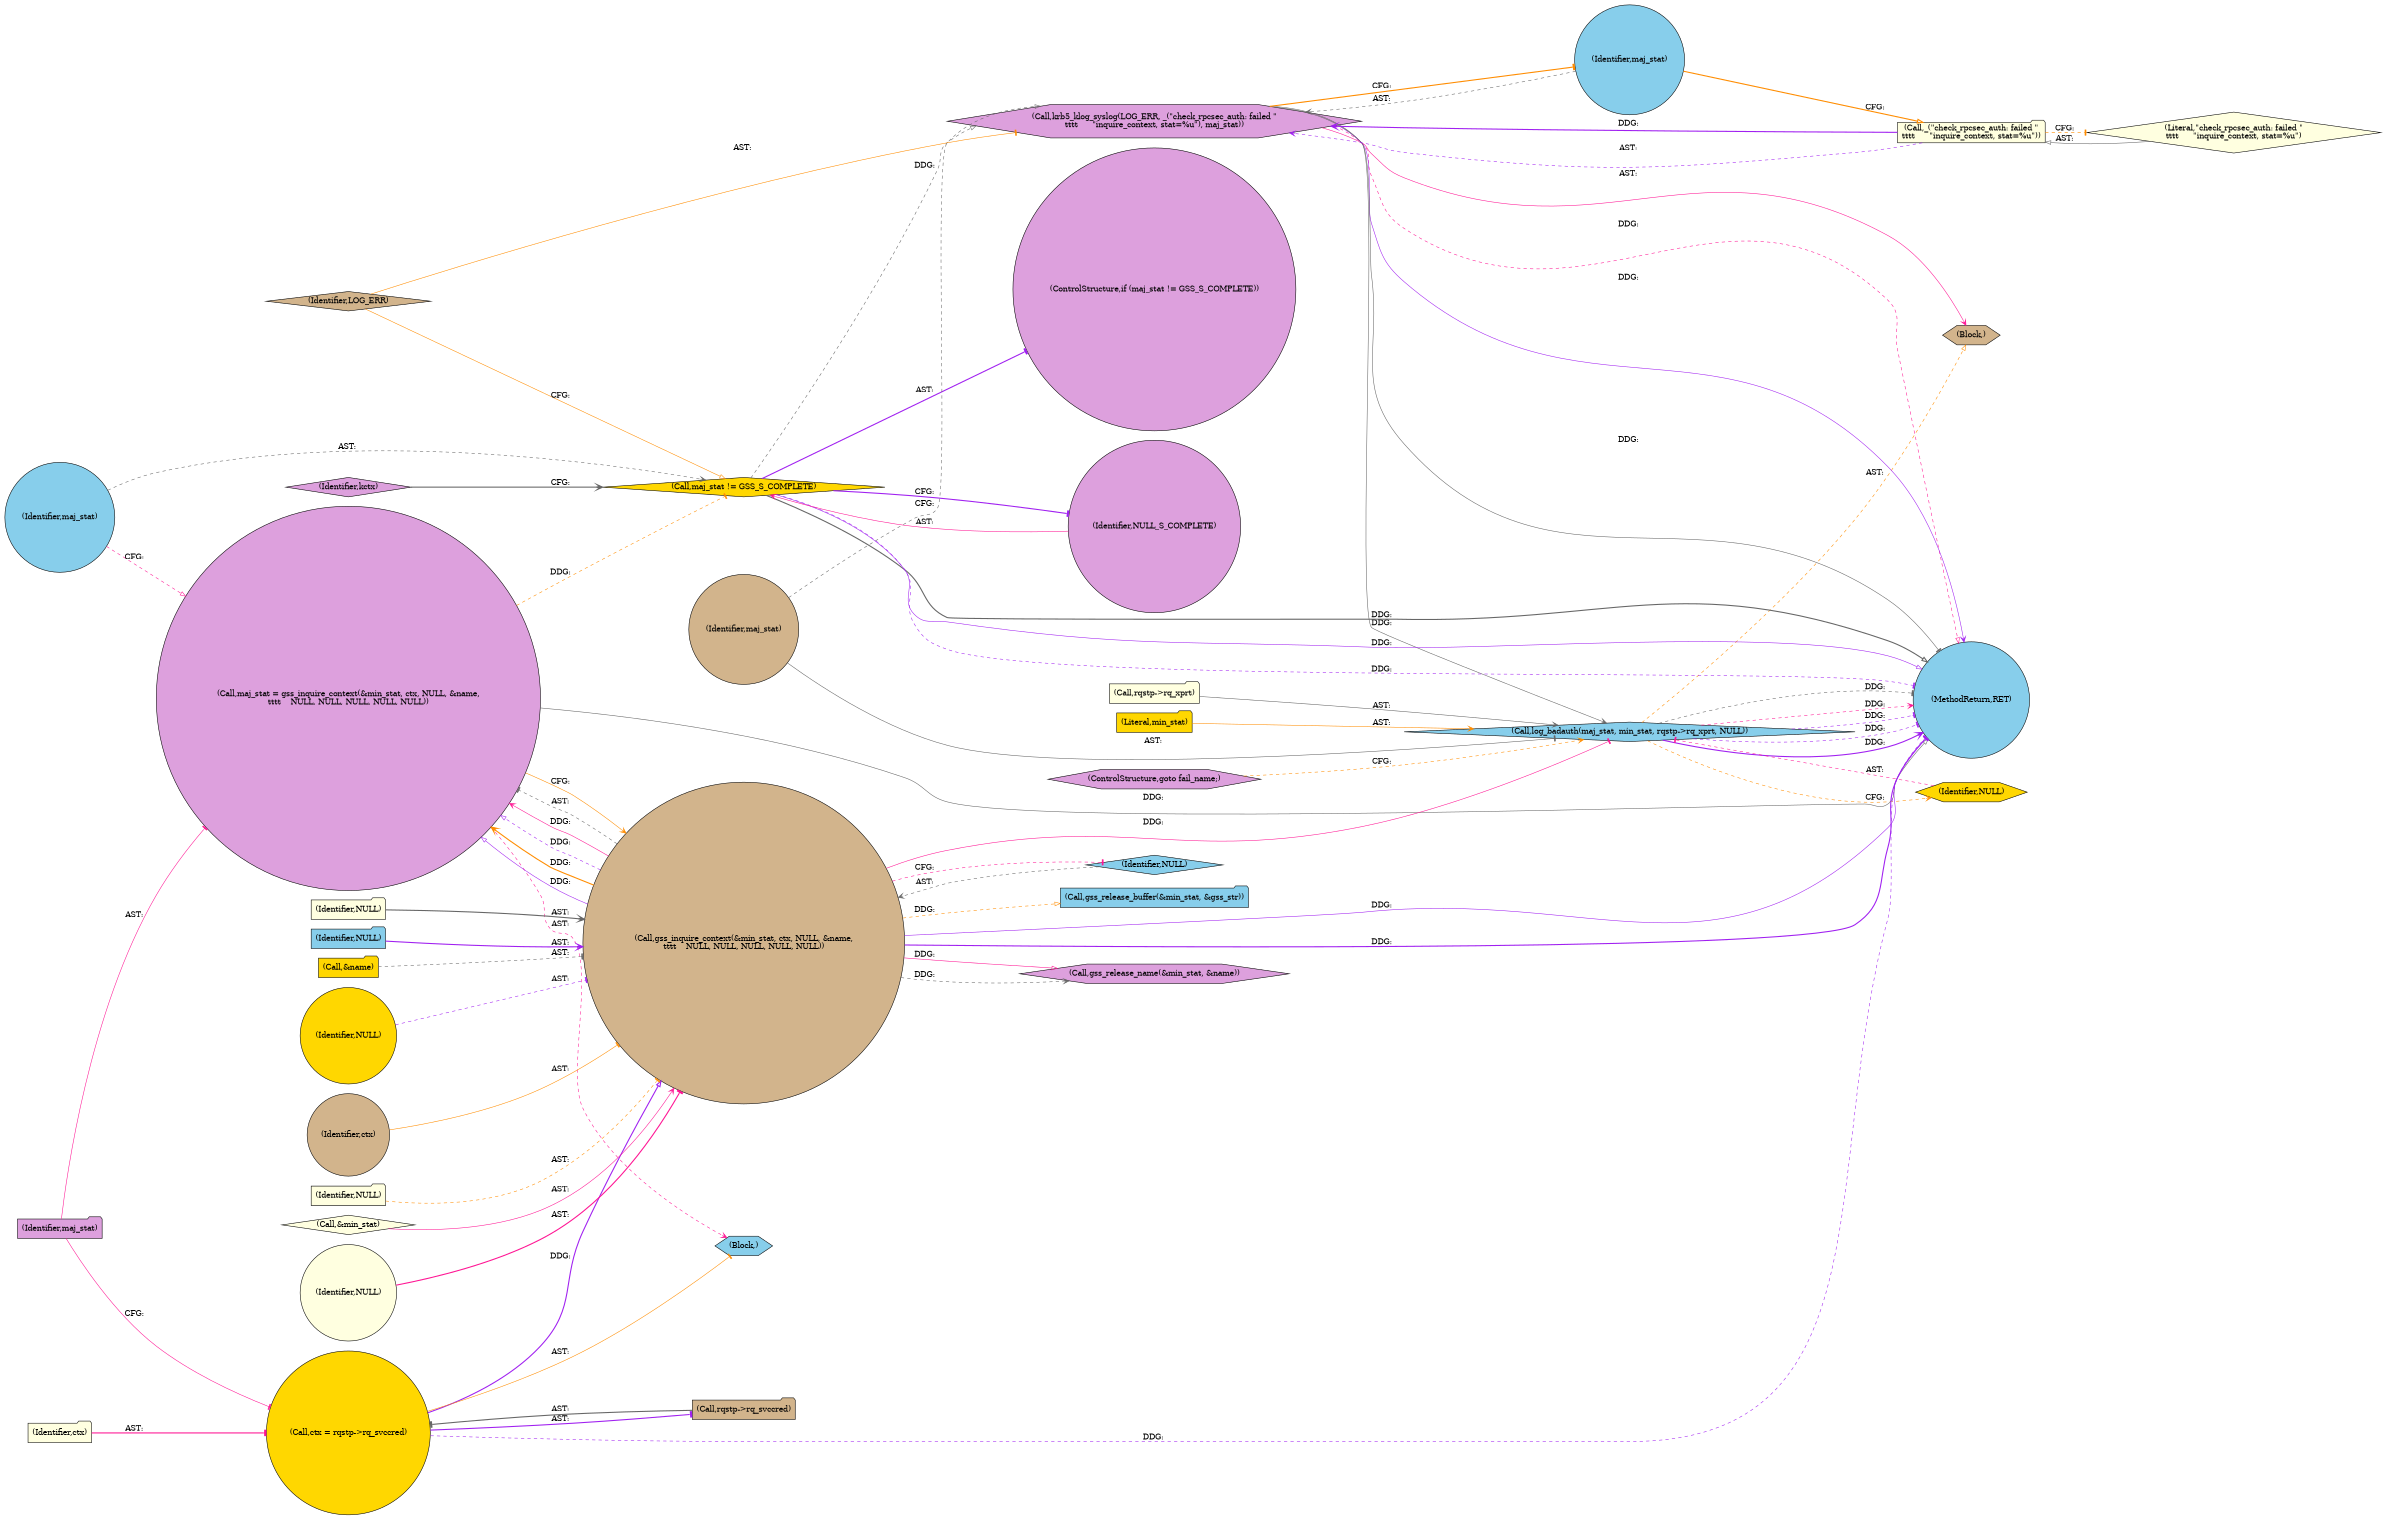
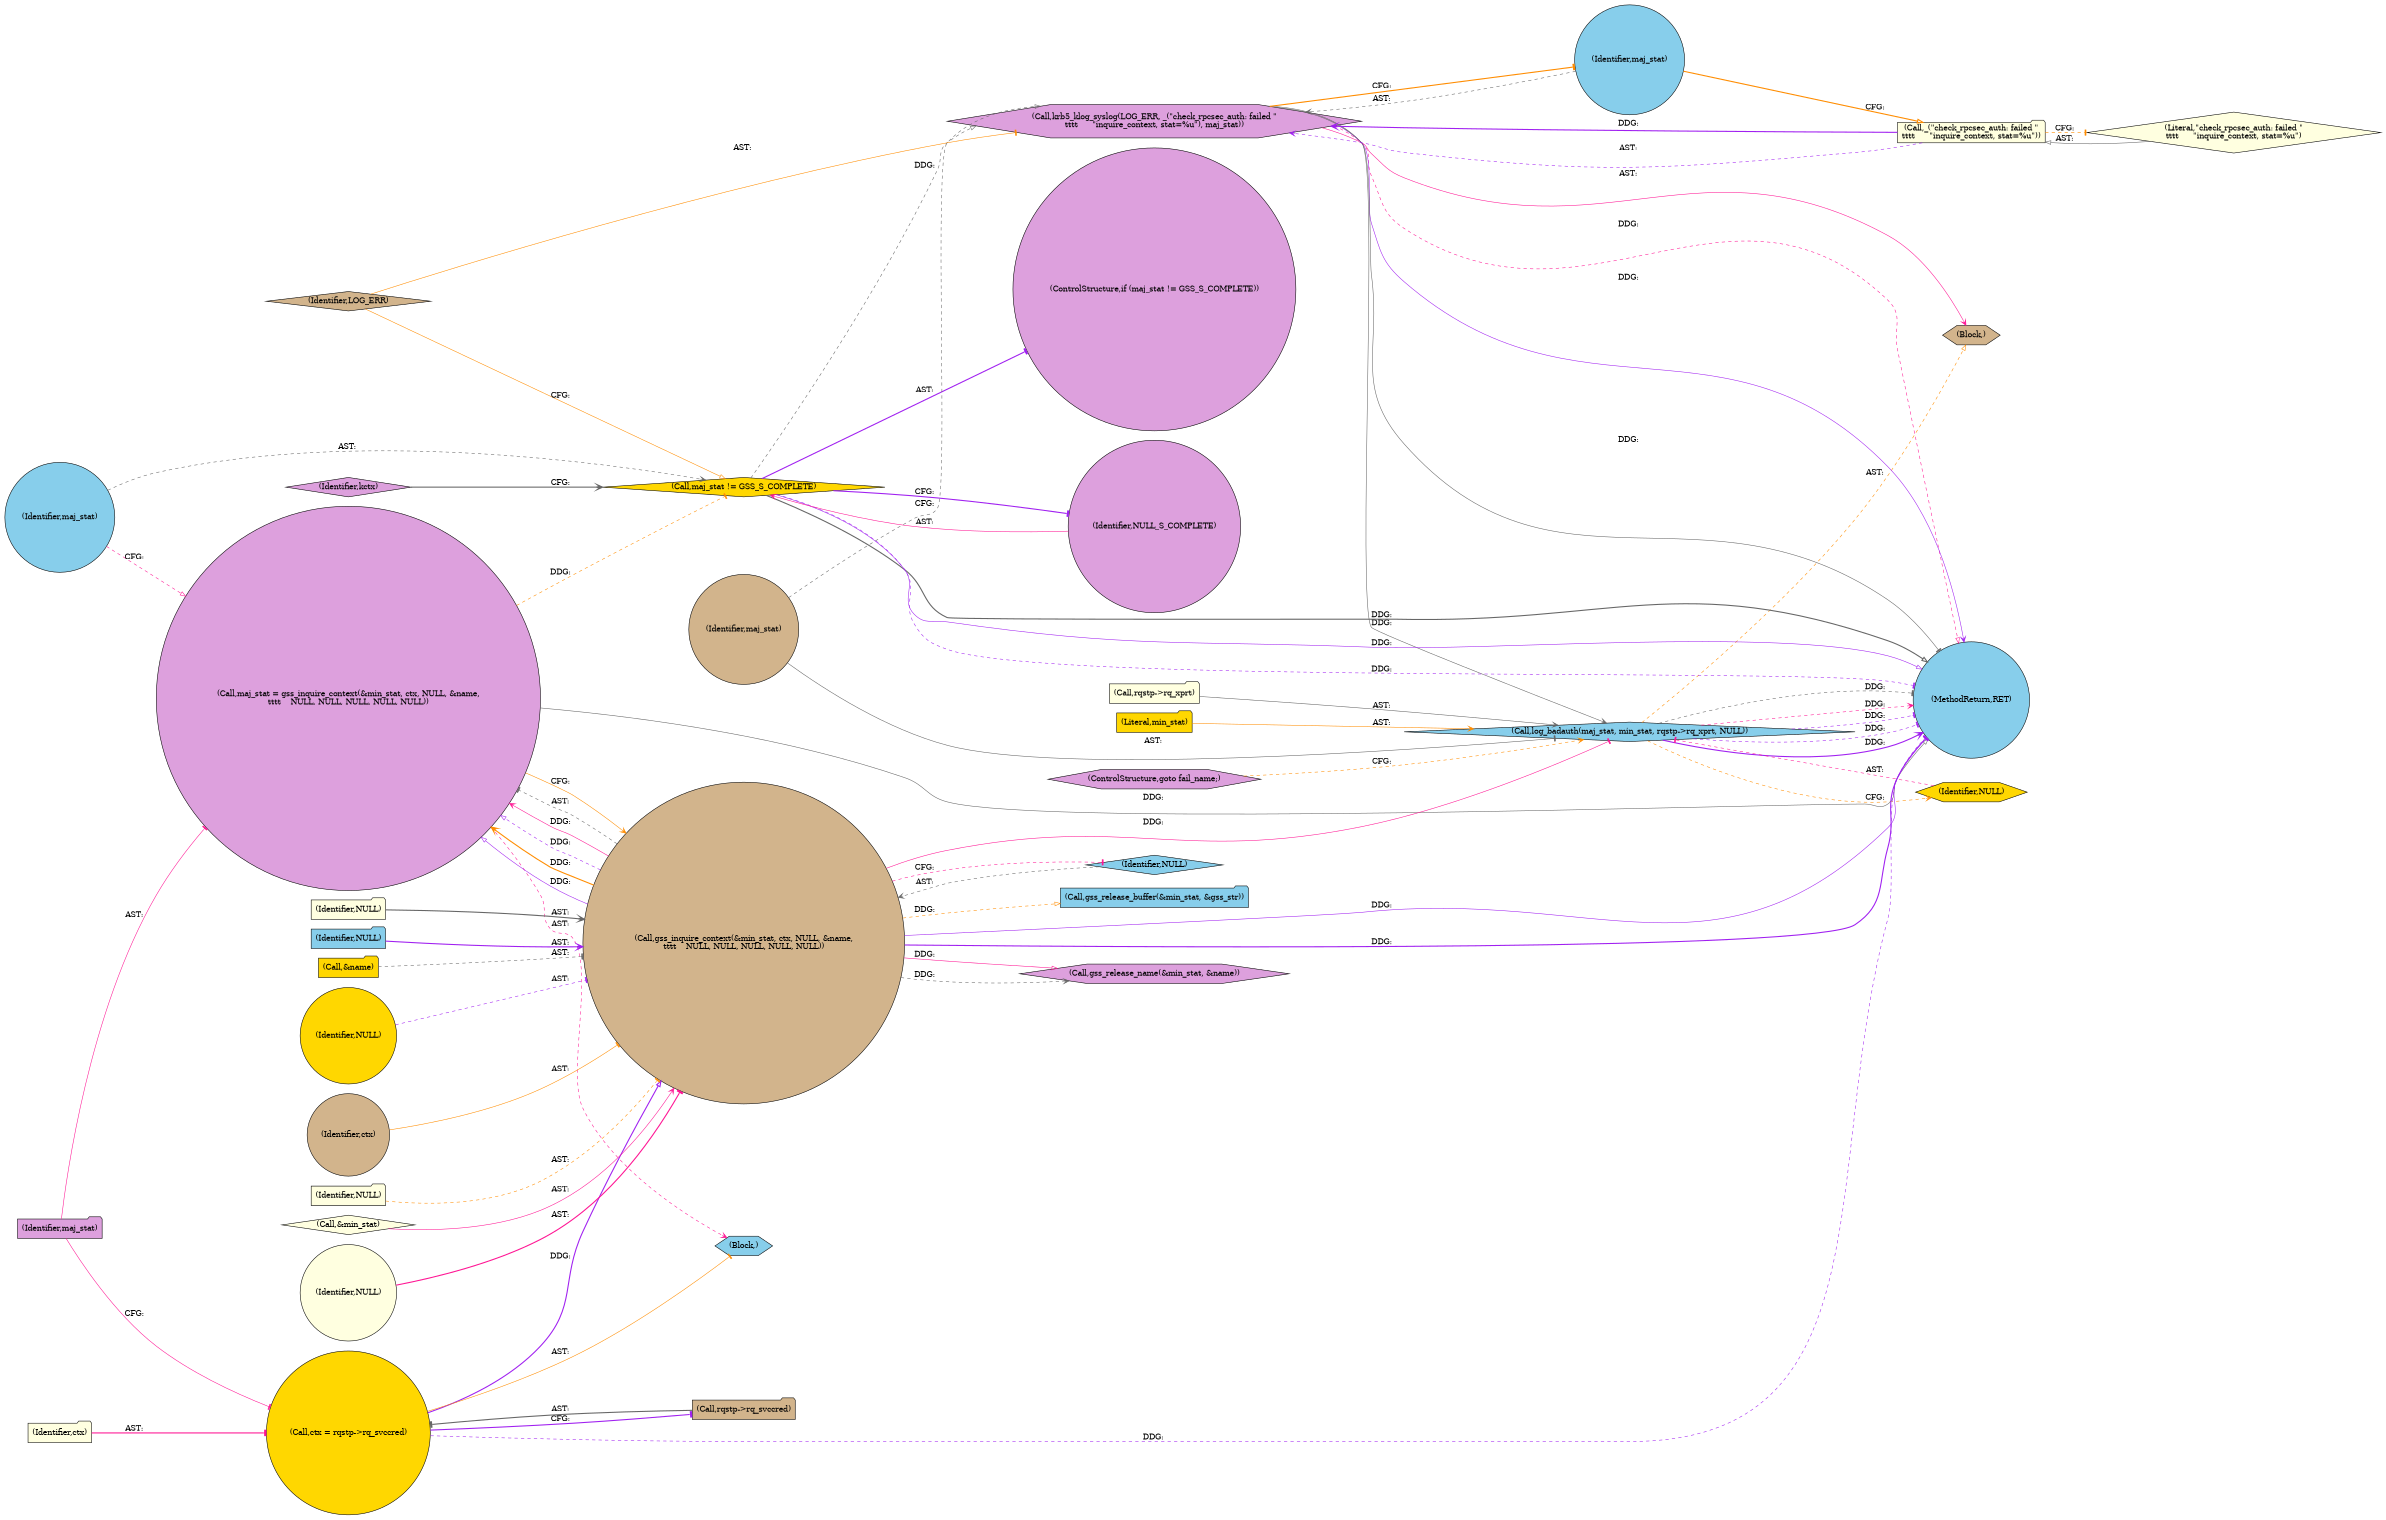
  digraph {
    rankdir=LR
    node [fillcolor=skyblue shape=circle style=filled]
    edge [arrowhead=tee color=purple style=dashed]
    n1 [label="(Call,log_badauth(maj_stat, min_stat, rqstp->rq_xprt, NULL))" shape=diamond]
    n2 [fillcolor=tan label="(Block,)" shape=hexagon]
    n3 [label="(MethodReturn,RET)"]
    n4 [fillcolor=gold label="(Identifier,NULL)" shape=hexagon]
    n5 [fillcolor=plum label="(Call,krb5_klog_syslog(LOG_ERR, _(\"check_rpcsec_auth: failed \"\n\t\t\t\t      \"inquire_context, stat=%u\"), maj_stat))" shape=hexagon]
    n6 [label="(Identifier,maj_stat)"]
    n7 [fillcolor=lightyellow label="(Call,_(\"check_rpcsec_auth: failed \"\n\t\t\t\t      \"inquire_context, stat=%u\"))" shape=folder]
    n8 [fillcolor=lightyellow label="(Literal,\"check_rpcsec_auth: failed \"\n\t\t\t\t      \"inquire_context, stat=%u\")" shape=diamond]
    n9 [fillcolor=gold label="(Call,maj_stat != GSS_S_COMPLETE)" shape=diamond]
    n10 [fillcolor=plum label="(ControlStructure,if (maj_stat != GSS_S_COMPLETE))"]
    n11 [fillcolor=plum label="(Identifier,NULL_S_COMPLETE)"]
    n12 [fillcolor=plum label="(Call,maj_stat = gss_inquire_context(&min_stat, ctx, NULL, &name,\n\t\t\t\t    NULL, NULL, NULL, NULL, NULL))"]
    n13 [fillcolor=tan label="(Call,gss_inquire_context(&min_stat, ctx, NULL, &name,\n\t\t\t\t    NULL, NULL, NULL, NULL, NULL))"]
    n14 [label="(Block,)" shape=hexagon]
    n15 [label="(Identifier,NULL)" shape=diamond]
    n16 [fillcolor=plum label="(Call,gss_release_name(&min_stat, &name))" shape=hexagon]
    n17 [label="(Call,gss_release_buffer(&min_stat, &gss_str))" shape=folder]
    n18 [fillcolor=gold label="(Call,ctx = rqstp->rq_svccred)"]
    n19 [fillcolor=tan label="(Call,rqstp->rq_svccred)" shape=folder]
    n20 [fillcolor=lightyellow label="(Identifier,ctx)" shape=folder]
    n21 [label="(Identifier,maj_stat)"]
    n22 [fillcolor=plum label="(Identifier,kctx)" shape=diamond]
    n23 [fillcolor=tan label="(Identifier,LOG_ERR)" shape=diamond]
    n24 [fillcolor=lightyellow label="(Call,rqstp->rq_xprt)" shape=folder]
    n25 [fillcolor=lightyellow label="(Identifier,NULL)" shape=folder]
    n26 [fillcolor=gold label="(Literal,min_stat)" shape=folder]
    n27 [fillcolor=plum label="(Identifier,maj_stat)" shape=folder]
    n28 [label="(Identifier,NULL)" shape=folder]
    n29 [fillcolor=tan label="(Identifier,maj_stat)"]
    n30 [fillcolor=gold label="(Call,&name)" shape=folder]
    n31 [fillcolor=plum label="(ControlStructure,goto fail_name;)" shape=hexagon]
    n32 [fillcolor=gold label="(Identifier,NULL)"]
    n33 [fillcolor=tan label="(Identifier,ctx)"]
    n34 [fillcolor=lightyellow label="(Identifier,NULL)" shape=folder]
    n35 [fillcolor=lightyellow label="(Call,&min_stat)" shape=diamond]
    n36 [fillcolor=lightyellow label="(Identifier,NULL)"]
    n1 -> n2 [arrowhead=onormal color=darkorange label="AST: "]
    n1 -> n3 [label="DDG: "]
    n1 -> n3 [label="DDG: "]
    n1 -> n3 [arrowhead=vee label="DDG: " style=bold]
    n1 -> n3 [color=gray40 label="DDG: "]
    n1 -> n3 [arrowhead=vee color=deeppink label="DDG: "]
    n1 -> n4 [arrowhead=vee color=darkorange label="CFG: "]
    n4 -> n1 [color=deeppink label="AST: "]
    n5 -> n1 [arrowhead=vee color=gray40 label="DDG: " style=solid]
    n5 -> n2 [arrowhead=vee color=deeppink label="AST: " style=solid]
    n5 -> n3 [arrowhead=onormal color=deeppink label="DDG: "]
    n5 -> n3 [arrowhead=vee label="DDG: " style=solid]
    n5 -> n3 [color=gray40 label="DDG: " style=solid]
    n5 -> n6 [color=darkorange label="CFG: " style=bold]
    n6 -> n5 [arrowhead=vee color=gray40 label="AST: "]
    n6 -> n7 [arrowhead=onormal color=darkorange label="CFG: " style=bold]
    n7 -> n5 [arrowhead=vee label="AST: "]
    n7 -> n5 [arrowhead=vee label="DDG: " style=bold]
    n7 -> n8 [color=darkorange label="CFG: "]
    n8 -> n7 [arrowhead=onormal color=gray40 label="AST: " style=solid]
    n9 -> n3 [arrowhead=onormal color=gray40 label="DDG: " style=bold]
    n9 -> n3 [arrowhead=onormal label="DDG: " style=solid]
    n9 -> n3 [label="DDG: "]
    n9 -> n5 [arrowhead=onormal color=gray40 label="DDG: "]
    n9 -> n10 [label="AST: " style=bold]
    n9 -> n11 [label="CFG: " style=bold]
    n11 -> n9 [arrowhead=vee color=deeppink label="AST: " style=solid]
    n12 -> n3 [arrowhead=onormal color=gray40 label="DDG: " style=solid]
    n12 -> n9 [color=darkorange label="DDG: "]
    n12 -> n13 [arrowhead=vee color=darkorange label="CFG: " style=solid]
    n12 -> n14 [arrowhead=vee color=deeppink label="AST: "]
    n13 -> n1 [color=deeppink label="DDG: " style=solid]
    n13 -> n3 [label="DDG: " style=solid]
    n13 -> n3 [label="DDG: " style=bold]
    n13 -> n12 [color=gray40 label="AST: "]
    n13 -> n12 [arrowhead=vee color=deeppink label="DDG: " style=solid]
    n13 -> n12 [arrowhead=onormal label="DDG: "]
    n13 -> n12 [arrowhead=vee color=darkorange label="DDG: " style=bold]
    n13 -> n12 [arrowhead=onormal label="DDG: " style=solid]
    n13 -> n15 [color=deeppink label="CFG: "]
    n13 -> n16 [arrowhead=vee color=gray40 label="DDG: "]
    n13 -> n16 [arrowhead=onormal color=deeppink label="DDG: " style=solid]
    n13 -> n17 [arrowhead=onormal color=darkorange label="DDG: "]
    n15 -> n13 [arrowhead=vee color=gray40 label="AST: "]
    n18 -> n3 [label="DDG: "]
    n18 -> n13 [arrowhead=onormal label="DDG: " style=bold]
    n18 -> n14 [color=darkorange label="AST: " style=solid]
-   n18 -> n19 [label="AST: " style=bold]
+   n18 -> n19 [label="CFG: " style=bold]
    n19 -> n18 [color=gray40 label="AST: " style=bold]
    n20 -> n18 [color=deeppink label="AST: " style=bold]
    n21 -> n9 [arrowhead=vee color=gray40 label="AST: "]
    n21 -> n12 [arrowhead=onormal color=deeppink label="CFG: "]
    n22 -> n9 [arrowhead=vee color=gray40 label="CFG: " style=bold]
    n23 -> n5 [color=darkorange label="AST: " style=solid]
    n23 -> n9 [arrowhead=onormal color=darkorange label="CFG: " style=solid]
    n24 -> n1 [arrowhead=vee color=gray40 label="AST: " style=solid]
    n25 -> n13 [arrowhead=vee color=gray40 label="AST: " style=bold]
    n26 -> n1 [arrowhead=vee color=darkorange label="AST: " style=solid]
    n27 -> n12 [color=deeppink label="AST: " style=solid]
    n27 -> n18 [color=deeppink label="CFG: " style=solid]
    n28 -> n13 [arrowhead=vee label="AST: " style=bold]
    n29 -> n1 [color=gray40 label="AST: " style=solid]
    n29 -> n5 [arrowhead=onormal color=gray40 label="CFG: "]
    n30 -> n13 [color=gray40 label="AST: "]
    n31 -> n1 [arrowhead=vee color=darkorange label="CFG: "]
    n32 -> n13 [label="AST: "]
    n33 -> n13 [color=darkorange label="AST: " style=solid]
    n34 -> n13 [color=darkorange label="AST: "]
    n35 -> n13 [arrowhead=vee color=deeppink label="AST: " style=solid]
    n36 -> n13 [color=deeppink label="AST: " style=bold]
  }
